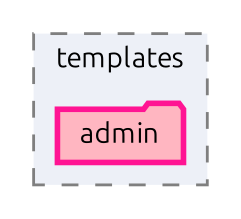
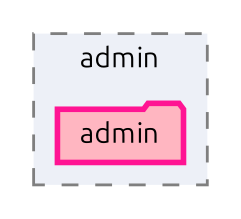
  digraph {
    compound=true
    fontname=Ubuntu
    n1 [color=deeppink fillcolor=lightpink fontname=Ubuntu fontsize=10 height=0.2 label=admin shape=folder style="filled,bold" width=0.4]
    subgraph cluster_1 {
      bgcolor="#edf0f7"
      fontsize=10
-     label=templates
+     label=admin
      pencolor=grey50
      style="filled,dashed"
      n1
    }
  }
